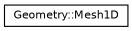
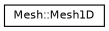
  digraph {
    rankdir=LR
-   n1 [color=black fillcolor=white fontname=Helvetica fontsize=10 height=0.2 label="Geometry::Mesh1D" shape=record style=filled width=0.4]
+   n1 [color=black fillcolor=white fontname=Helvetica fontsize=10 height=0.2 label="Mesh::Mesh1D" shape=record style=filled width=0.4]
  }
